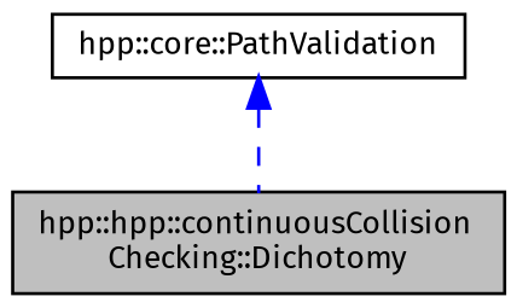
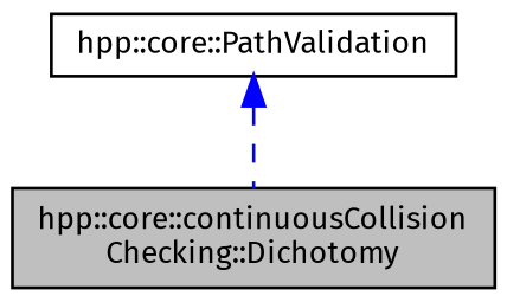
  digraph {
    fontname="Fira Sans"
    node [color=black fontname="Fira Sans" fontsize=10 shape=record style=filled]
-   n1 [fillcolor=grey75 fontcolor=black height=0.2 label="hpp::hpp::continuousCollision\lChecking::Dichotomy" width=0.4]
+   n1 [fillcolor=grey75 fontcolor=black height=0.2 label="hpp::core::continuousCollision\lChecking::Dichotomy" width=0.4]
    n2 [fillcolor=white height=0.2 label="hpp::core::PathValidation" width=0.4]
    n2 -> n1 [color=blue dir=back fontname="Fira Sans" fontsize=10 labelfontname=Helvetica labelfontsize=10 style=dashed]
  }
